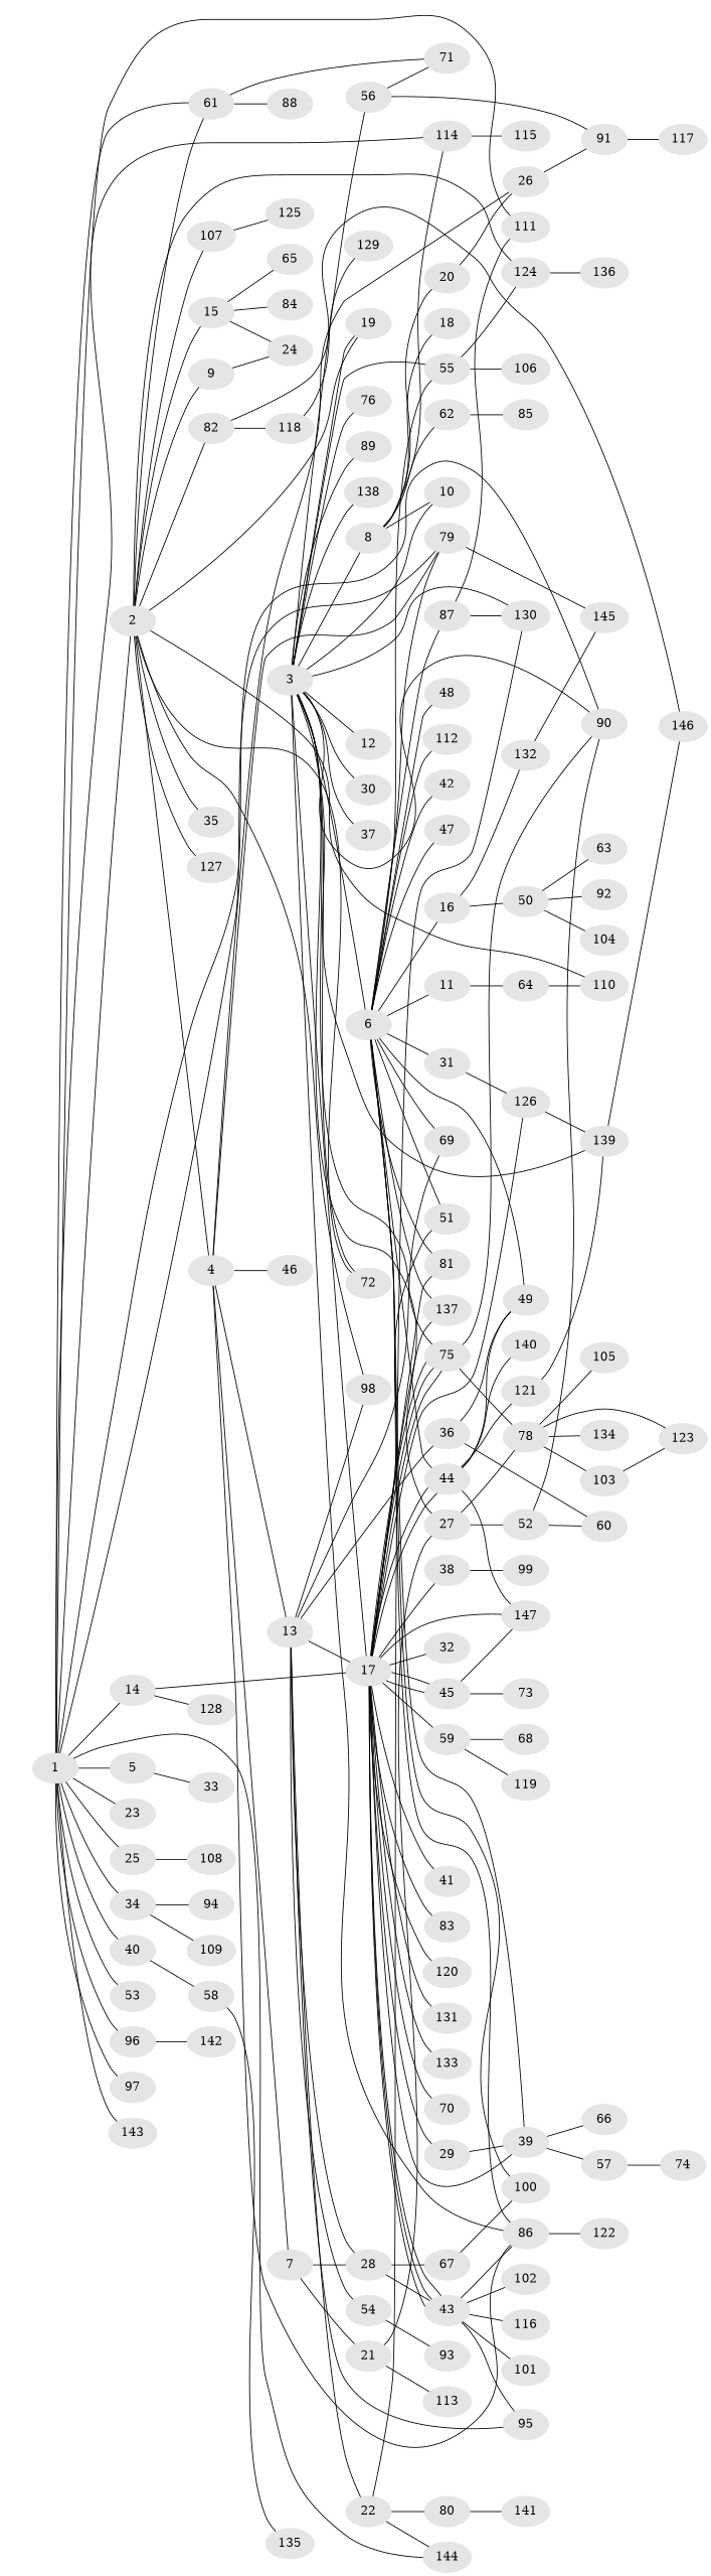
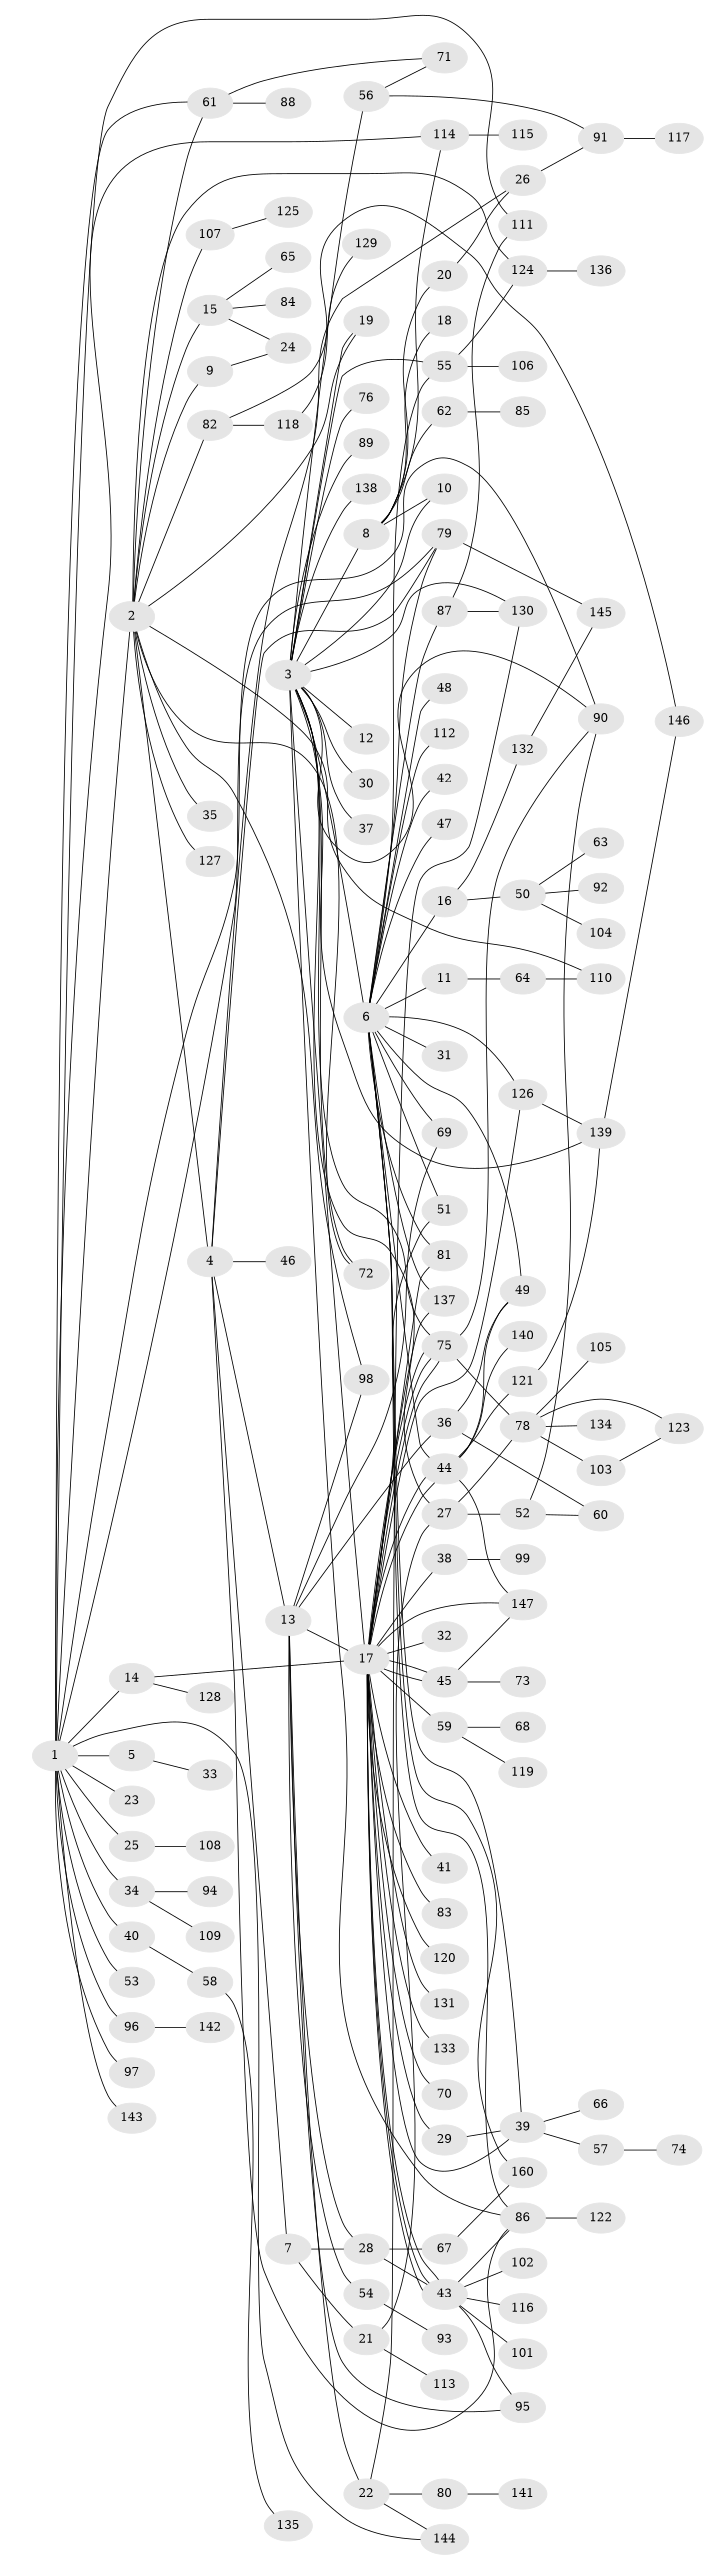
  graph {
    rankdir=LR
    node [color=gray90 style=filled]
    1
    2
    5
    14
    23
    25
    34
    40
    53
    61
    79
    90
    96
    97
    111
    114
    143
    144
    4
    9
    15
    19
    35
    82
    98
    107
    110
    124
    127
    72
    33
    17
    128
    108
    94
    109
    58
    71
    88
    145
    142
    115
    3
    6
    8
    10
    12
    27
    30
    37
    55
    56
    75
    76
    86
    89
    130
    138
    139
    7
    13
    26
    46
    24
    65
    84
    118
    146
    125
    136
    11
    16
    31
    39
    42
    44
    47
    48
    49
    51
    69
    81
    87
-   100
+   100 [label=160]
    112
    126
    137
    18
    20
    62
    29
    32
    38
    41
    43
    45
    59
    70
    83
    120
    131
    133
    147
    52
    78
    106
    91
    122
    21
    28
    22
    36
    54
    95
    64
    50
    132
    57
    66
    121
    140
    113
    67
    85
    80
    60
    93
    63
    92
    104
    99
    101
    102
    116
    73
    68
    119
    141
    117
    103
    105
    123
    134
    74
    135
    129
    1 -- 2
    1 -- 5
    1 -- 14
    1 -- 23
    1 -- 25
    1 -- 34
    1 -- 40
    1 -- 53
    1 -- 61
    1 -- 79
    1 -- 90
    1 -- 96
    1 -- 97
    1 -- 111
    1 -- 114
    1 -- 143
    1 -- 144
    2 -- 61
    2 -- 4
    2 -- 9
    2 -- 15
    2 -- 19
    2 -- 35
    2 -- 82
    2 -- 98
    2 -- 107
    2 -- 110
    2 -- 124
    2 -- 127
    2 -- 72
    5 -- 33
    14 -- 17
    14 -- 128
    25 -- 108
    34 -- 94
    34 -- 109
    40 -- 58
    61 -- 71
    61 -- 88
    79 -- 145
    96 -- 142
    114 -- 115
    4 -- 79
    4 -- 86
    4 -- 7
    4 -- 13
    4 -- 26
    4 -- 46
    9 -- 24
    15 -- 24
    15 -- 65
    15 -- 84
    82 -- 118
    82 -- 146
    107 -- 125
    124 -- 136
    17 -- 75
    17 -- 75
    17 -- 75
    17 -- 39
    17 -- 44
    17 -- 44
    17 -- 51
    17 -- 81
    17 -- 126
    17 -- 137
    17 -- 29
    17 -- 32
    17 -- 38
    17 -- 41
    17 -- 43
    17 -- 43
    17 -- 43
    17 -- 45
    17 -- 45
    17 -- 59
    17 -- 70
    17 -- 83
    17 -- 120
    17 -- 131
    17 -- 133
    17 -- 147
    58 -- 135
    3 -- 90
    3 -- 19
    3 -- 72
    3 -- 17
    3 -- 6
    3 -- 8
    3 -- 10
    3 -- 12
    3 -- 27
    3 -- 30
    3 -- 37
    3 -- 55
    3 -- 56
    3 -- 75
    3 -- 76
    3 -- 86
    3 -- 89
    3 -- 130
    3 -- 138
    3 -- 139
    6 -- 79
    6 -- 55
    6 -- 86
    6 -- 11
    6 -- 16
    6 -- 31
    6 -- 39
    6 -- 42
    6 -- 44
    6 -- 47
    6 -- 48
    6 -- 49
    6 -- 51
    6 -- 69
    6 -- 81
    6 -- 87
    6 -- 100
    6 -- 112
-   31 -- 126
+   6 -- 126
    6 -- 137
    8 -- 114
    8 -- 10
    8 -- 18
    8 -- 20
    8 -- 62
    27 -- 52
    27 -- 78
    55 -- 124
    55 -- 106
    56 -- 71
    56 -- 91
    75 -- 90
    75 -- 78
    86 -- 122
    139 -- 146
    7 -- 21
    7 -- 28
    13 -- 98
    13 -- 17
    13 -- 69
    13 -- 28
    13 -- 22
    13 -- 36
    13 -- 54
    13 -- 95
    26 -- 91
    118 -- 129
    11 -- 64
    16 -- 50
    16 -- 132
    39 -- 57
    39 -- 66
    44 -- 49
    44 -- 147
    44 -- 121
    44 -- 140
    87 -- 111
    87 -- 130
    126 -- 139
    20 -- 26
    62 -- 85
    29 -- 39
    38 -- 99
    43 -- 86
    43 -- 95
    43 -- 101
    43 -- 102
    43 -- 116
    45 -- 147
    45 -- 73
    59 -- 68
    59 -- 119
    52 -- 90
    52 -- 60
    78 -- 103
    78 -- 105
    78 -- 123
    78 -- 134
    91 -- 117
    21 -- 27
    21 -- 113
    28 -- 43
    28 -- 67
    22 -- 144
    22 -- 130
    22 -- 80
    36 -- 49
    36 -- 60
    54 -- 93
    64 -- 110
    50 -- 63
    50 -- 92
    50 -- 104
    132 -- 145
    57 -- 74
    121 -- 139
    67 -- 100
    80 -- 141
    103 -- 123
  }
